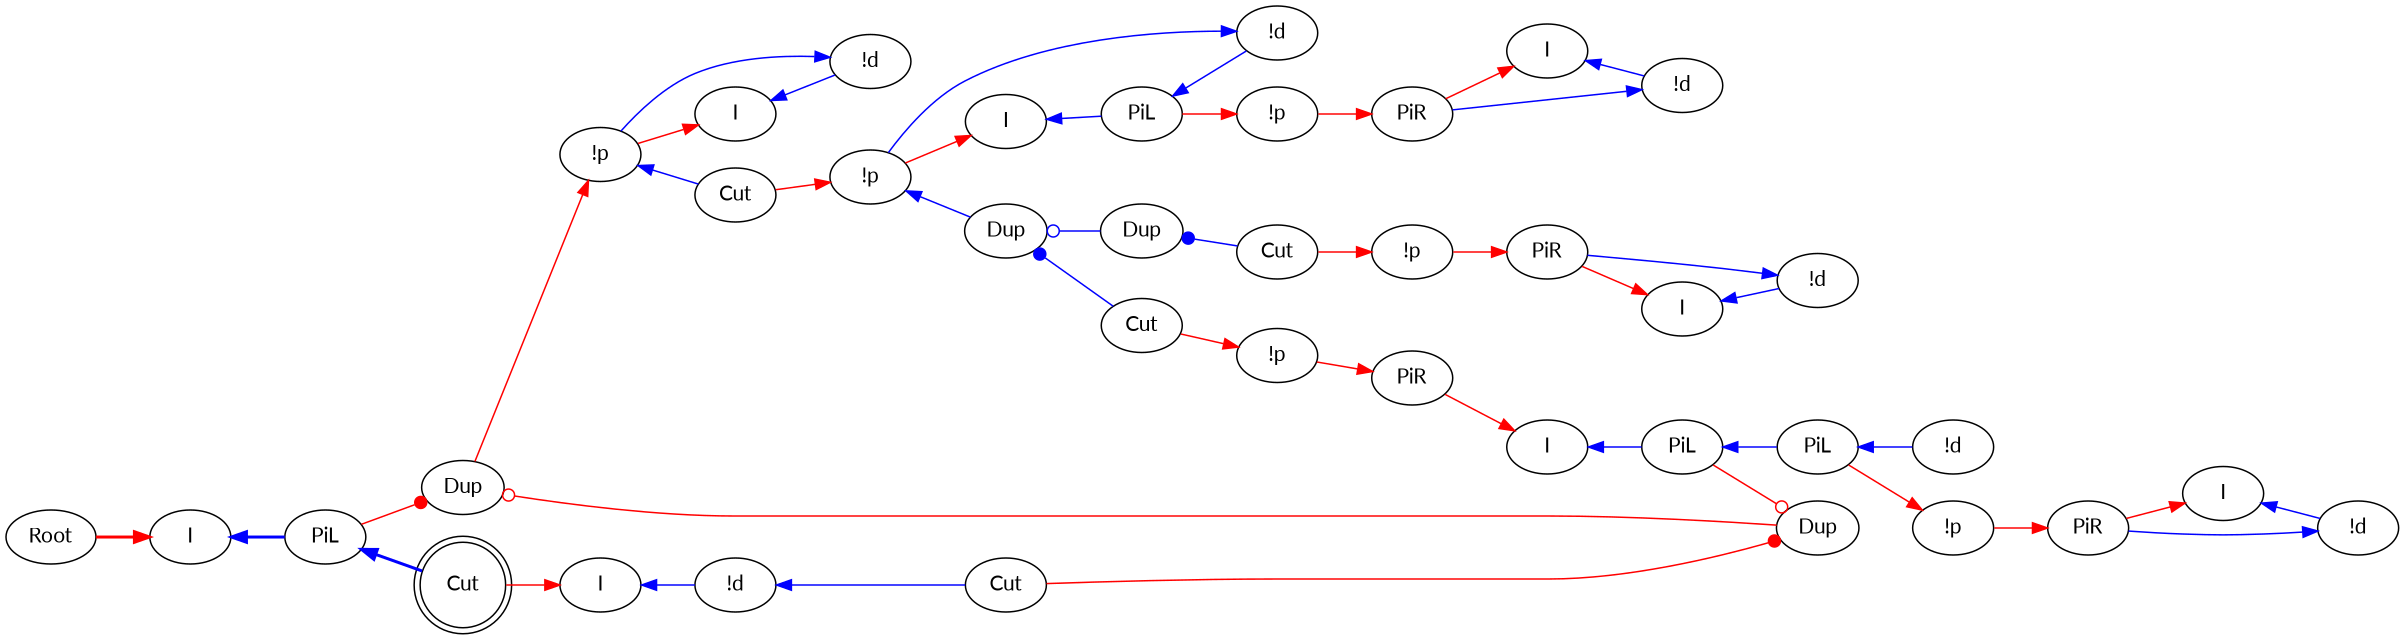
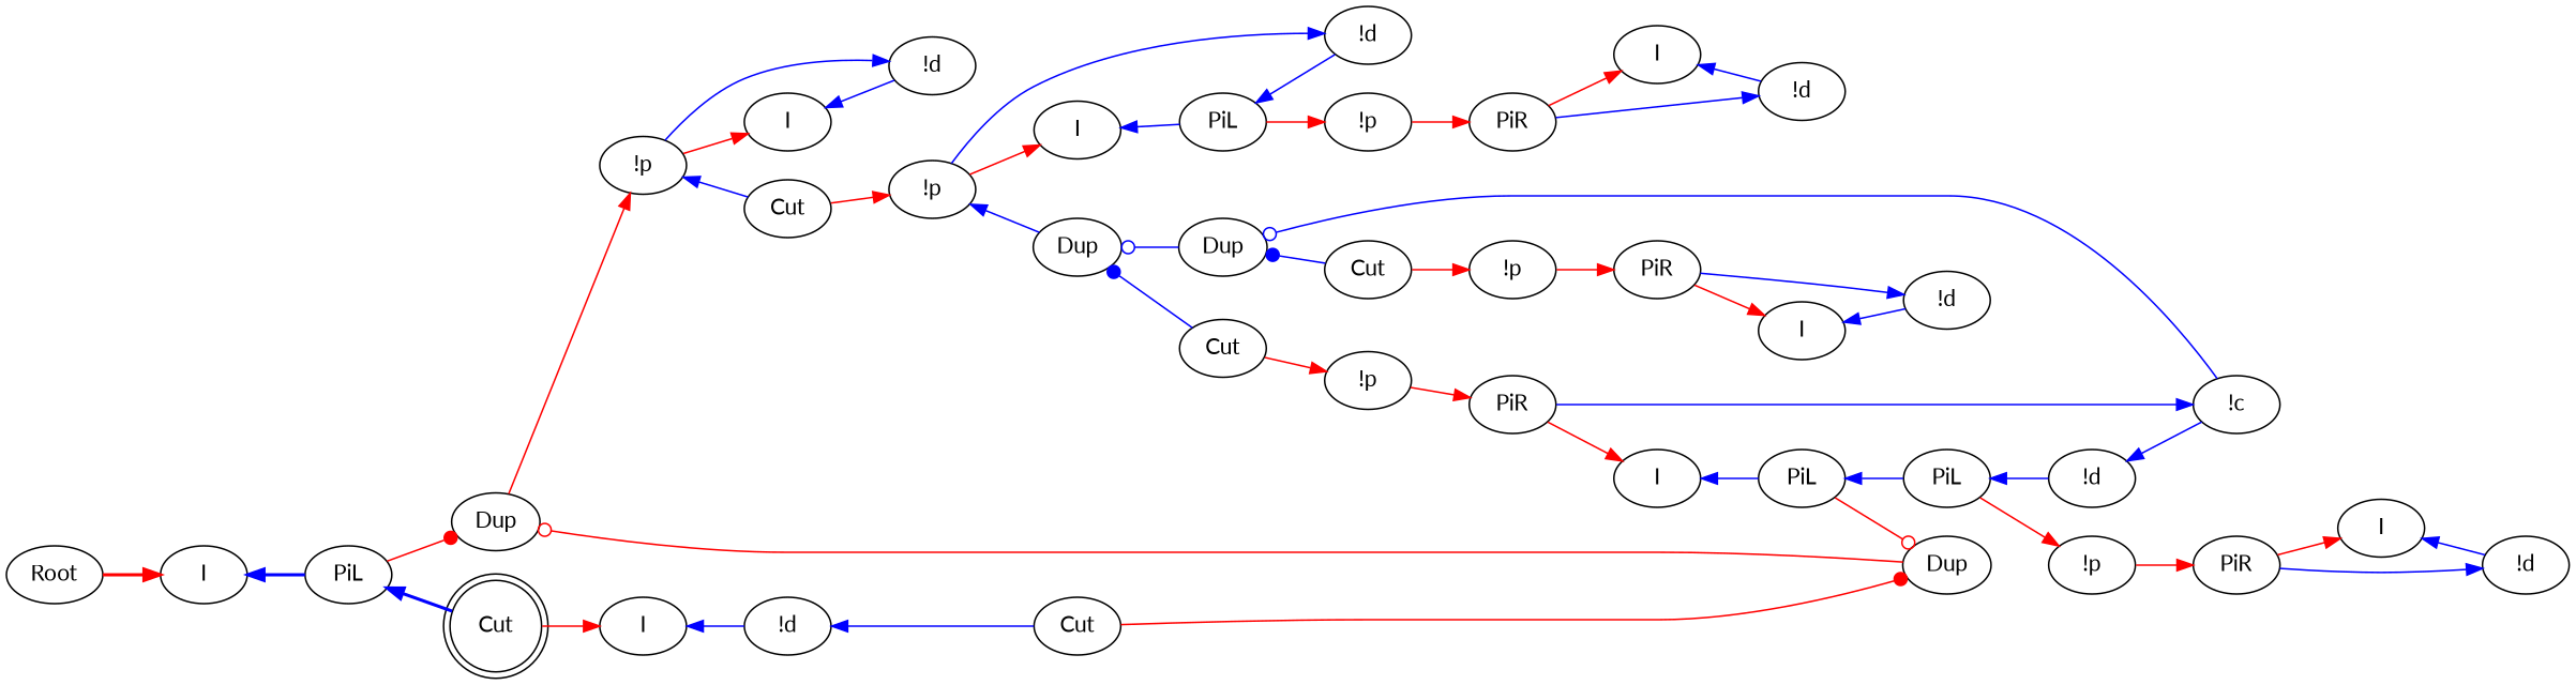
  digraph {
    rankdir=LR
    fontname=Lato
    node [fontname=Lato]
    edge [color=blue fontname=Lato dir=back]
    n1 [label=Root]
    n2 [label=I]
    n3 [label="!p"]
    n4 [label=I]
    n5 [label=Cut]
    n6 [label="!d"]
    n7 [label="!p"]
    n8 [label=I]
    n9 [label=Dup]
    n10 [label="!d"]
    n11 [label=PiL]
    n12 [label="!p"]
    n13 [label=PiL]
    n14 [label="!p"]
    n15 [label=PiR]
    n16 [label=Cut]
    n17 [label=I]
+   n18 [label="!c"]
    n19 [label="!d"]
    n20 [label=PiL]
    n21 [label="!p"]
    n22 [label=PiL]
    n23 [label=Dup]
    n24 [label=Dup]
    n25 [label=Cut shape=doublecircle]
    n26 [label=PiR]
    n27 [label="!p"]
    n28 [label=PiR]
    n29 [label=Cut]
    n30 [label=I]
    n31 [label=I]
    n32 [label="!d"]
    n33 [label=Dup]
    n34 [label="!d"]
    n35 [label=PiR]
    n36 [label=I]
    n37 [label=Cut]
    n38 [label=I]
    n39 [label="!d"]
    n40 [label="!d"]
    n1 -> n2 [color=red penwidth=2 dir=""]
    n2 -> n13 [penwidth=2]
    n3 -> n4 [color=red dir=""]
    n3 -> n5
    n4 -> n6
    n5 -> n7 [color=red dir=""]
    n6 -> n3
    n7 -> n8 [color=red dir=""]
    n7 -> n9
    n8 -> n11
    n9 -> n16 [arrowtail=dot]
    n9 -> n33 [arrowtail=odot]
    n10 -> n7
    n11 -> n10
    n11 -> n12 [color=red dir=""]
    n12 -> n26 [color=red dir=""]
    n13 -> n24 [arrowhead=dot color=red dir=""]
    n13 -> n25 [penwidth=2]
    n14 -> n15 [color=red dir=""]
    n15 -> n17 [color=red dir=""]
    n16 -> n14 [color=red dir=""]
    n17 -> n22
+   n18 -> n15
+   n19 -> n18
    n20 -> n19
    n20 -> n21 [color=red dir=""]
    n21 -> n35 [color=red dir=""]
    n22 -> n20
    n22 -> n23 [arrowhead=odot color=red dir=""]
    n23 -> n24 [arrowhead=odot color=red dir=""]
    n24 -> n3 [color=red dir=""]
    n25 -> n38 [color=red dir=""]
    n26 -> n30 [color=red dir=""]
    n27 -> n28 [color=red dir=""]
    n28 -> n31 [color=red dir=""]
    n29 -> n27 [color=red dir=""]
    n30 -> n32
    n31 -> n34
    n32 -> n26
+   n33 -> n18 [arrowtail=odot]
    n33 -> n29 [arrowtail=dot]
    n34 -> n28
    n35 -> n36 [color=red dir=""]
    n36 -> n40
    n37 -> n23 [arrowhead=dot color=red dir=""]
    n38 -> n39
    n39 -> n37
    n40 -> n35
  }
